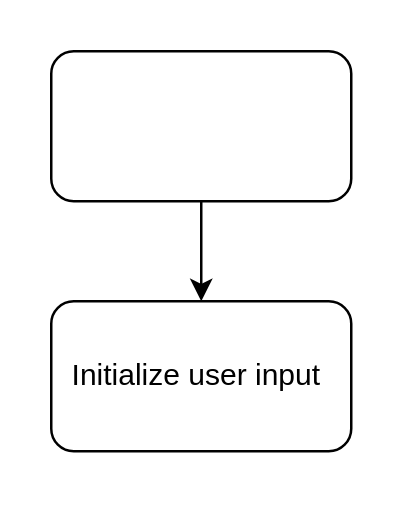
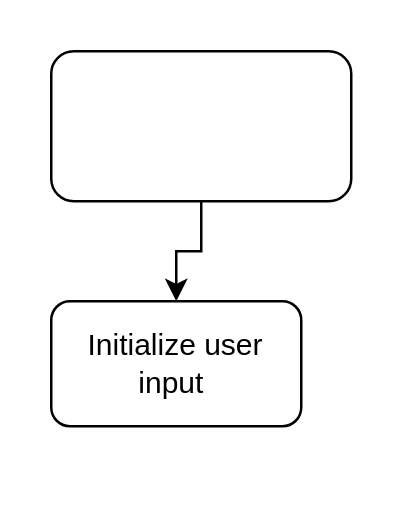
  <mxCell id="0" />
  <mxCell id="1" parent="0" />
  <mxCell id="2" value="" style="edgeStyle=orthogonalEdgeStyle;rounded=0;orthogonalLoop=1;jettySize=auto;html=1;" edge="1" parent="1" source="3" target="4"><mxGeometry relative="1" as="geometry" /></mxCell>
  <mxCell id="3" value="" style="rounded=1;whiteSpace=wrap;html=1;" vertex="1" parent="1"><mxGeometry x="20" y="20" width="120" height="60" as="geometry" /></mxCell>
- <mxCell id="4" value="Initialize user input&amp;nbsp;" style="whiteSpace=wrap;html=1;rounded=1;" vertex="1" parent="1"><mxGeometry x="20" y="120" width="120" height="60" as="geometry" /></mxCell>
+ <mxCell id="4" value="Initialize user input&amp;nbsp;" style="whiteSpace=wrap;html=1;rounded=1;" vertex="1" parent="1"><mxGeometry x="20" y="120" width="100" height="50" as="geometry" /></mxCell>
